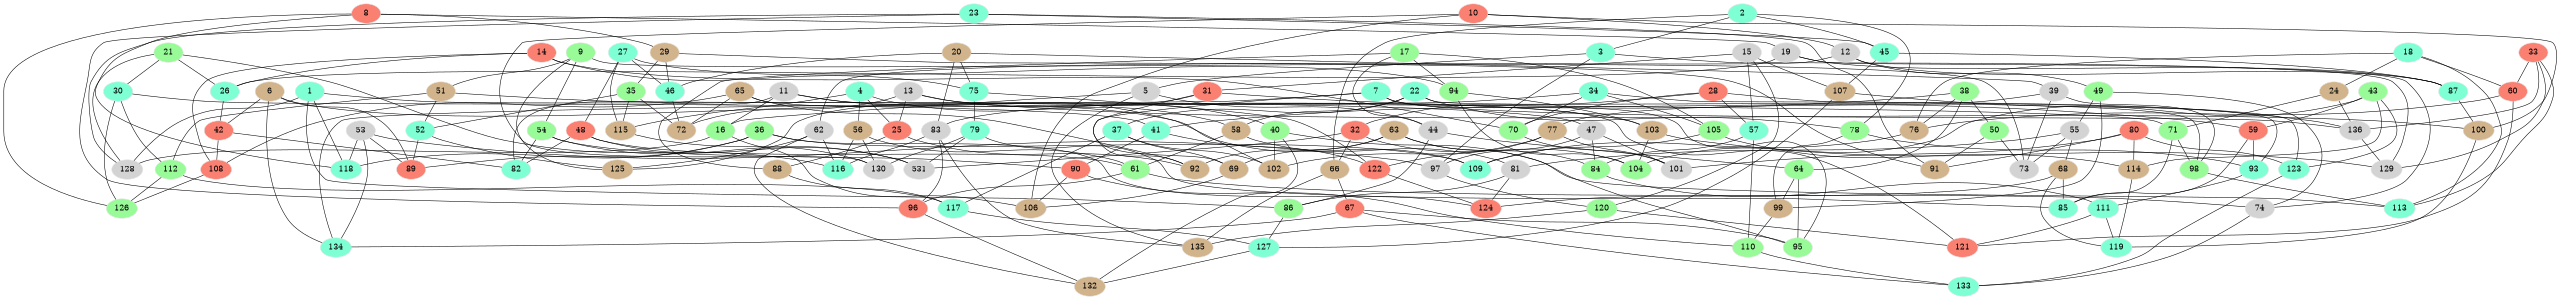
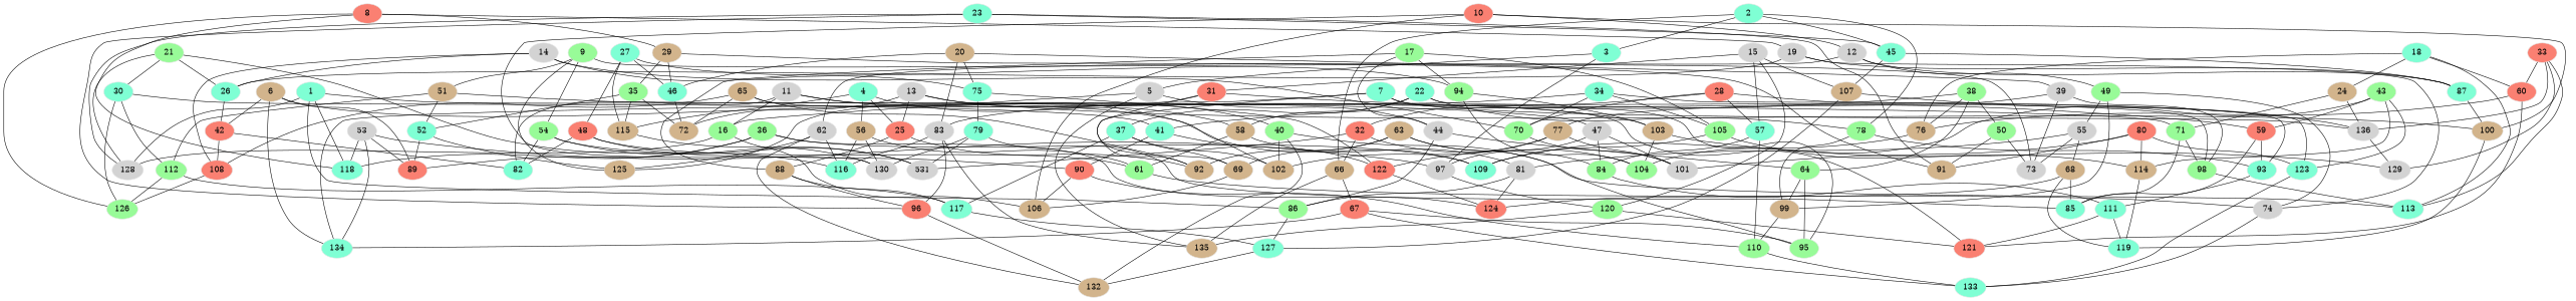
  graph {
    node [color=gray90 fillcolor=aquamarine style=filled]
    47 [fillcolor=lightgrey]
    1
    86 [fillcolor=palegreen]
    118
    128 [fillcolor=lightgrey]
    97 [fillcolor=lightgrey]
    84 [fillcolor=palegreen]
    101 [fillcolor=lightgrey]
    127
    2
    3
    45
    66 [fillcolor=tan]
    78 [fillcolor=palegreen]
    5 [fillcolor=lightgrey]
    129 [fillcolor=lightgrey]
    87
    107 [fillcolor=tan]
    135 [fillcolor=tan]
    67 [fillcolor=salmon]
    93
    99 [fillcolor=tan]
    16 [fillcolor=palegreen]
    44 [fillcolor=lightgrey]
    120 [fillcolor=palegreen]
    25 [fillcolor=salmon]
    4
    56 [fillcolor=tan]
    58 [fillcolor=tan]
    115 [fillcolor=tan]
    92 [fillcolor=tan]
    88 [fillcolor=tan]
    130 [fillcolor=lightgrey]
    116
    61 [fillcolor=palegreen]
    81 [fillcolor=lightgrey]
    106 [fillcolor=tan]
    64 [fillcolor=palegreen]
    6 [fillcolor=tan]
    42 [fillcolor=salmon]
    89 [fillcolor=salmon]
    109
    134
    82
    108 [fillcolor=salmon]
    7
    95 [fillcolor=palegreen]
    136 [fillcolor=lightgrey]
    8 [fillcolor=salmon]
    19 [fillcolor=lightgrey]
    29 [fillcolor=tan]
    126 [fillcolor=palegreen]
    26
    74 [fillcolor=lightgrey]
    46
    91 [fillcolor=tan]
    35 [fillcolor=palegreen]
    9 [fillcolor=palegreen]
    51 [fillcolor=tan]
    54 [fillcolor=palegreen]
    73 [fillcolor=lightgrey]
    125 [fillcolor=tan]
    71 [fillcolor=palegreen]
    112 [fillcolor=palegreen]
    52
    n66 [fillcolor=lightgrey label=531]
    90 [fillcolor=salmon]
    10 [fillcolor=salmon]
    12 [fillcolor=lightgrey]
    100 [fillcolor=tan]
    49 [fillcolor=palegreen]
    62 [fillcolor=lightgrey]
    119
    11 [fillcolor=lightgrey]
    102 [fillcolor=tan]
    103 [fillcolor=tan]
    104 [fillcolor=palegreen]
    55 [fillcolor=lightgrey]
    132 [fillcolor=tan]
    13 [fillcolor=lightgrey]
    40 [fillcolor=palegreen]
    72 [fillcolor=tan]
    113
-   14 [fillcolor=salmon]
+   14 [fillcolor=lightgrey]
    70 [fillcolor=palegreen]
    75
    122 [fillcolor=salmon]
    79
    15 [fillcolor=lightgrey]
    31 [fillcolor=salmon]
    57
    59 [fillcolor=salmon]
    69 [fillcolor=tan]
    110 [fillcolor=palegreen]
    121 [fillcolor=salmon]
    17 [fillcolor=palegreen]
    94 [fillcolor=palegreen]
    105 [fillcolor=palegreen]
    96 [fillcolor=salmon]
    117
    114 [fillcolor=tan]
    24 [fillcolor=tan]
    18
    60 [fillcolor=salmon]
    76 [fillcolor=tan]
    133
    20 [fillcolor=tan]
    39 [fillcolor=lightgrey]
    83 [fillcolor=lightgrey]
    98 [fillcolor=palegreen]
    77 [fillcolor=tan]
    50 [fillcolor=palegreen]
    21 [fillcolor=palegreen]
    30
    41
    22
    37
    23
    85
    27
    48 [fillcolor=salmon]
    28 [fillcolor=salmon]
    32 [fillcolor=salmon]
    123
    33 [fillcolor=salmon]
    34
    111
    36 [fillcolor=palegreen]
    124 [fillcolor=salmon]
    38 [fillcolor=palegreen]
    43 [fillcolor=palegreen]
    68 [fillcolor=tan]
    53 [fillcolor=lightgrey]
    63 [fillcolor=tan]
    65 [fillcolor=tan]
    80 [fillcolor=salmon]
    47 -- 97
    47 -- 84
    47 -- 101
    1 -- 47
    1 -- 86
    1 -- 118
    1 -- 128
    86 -- 127
    97 -- 120
    84 -- 111
    127 -- 132
    2 -- 3
    2 -- 45
    2 -- 66
    2 -- 78
    3 -- 97
    3 -- 5
-   3 -- 129
    45 -- 87
    45 -- 107
    66 -- 135
    66 -- 67
    78 -- 93
    78 -- 99
    5 -- 135
    5 -- 16
    5 -- 44
    87 -- 100
    107 -- 127
    107 -- 136
    67 -- 134
    67 -- 95
    67 -- 133
    93 -- 111
    99 -- 110
    16 -- 128
    16 -- 106
    44 -- 86
    44 -- 64
    120 -- 135
    120 -- 121
    25 -- 92
    25 -- 88
    4 -- 25
    4 -- 56
    4 -- 58
    4 -- 115
    56 -- 130
    56 -- 116
    56 -- 61
    58 -- 61
    58 -- 81
    115 -- 130
-   61 -- 96
+   88 -- 96
    88 -- 117
    61 -- 74
    81 -- 86
    81 -- 124
    64 -- 99
    64 -- 95
    6 -- 42
    6 -- 89
    6 -- 109
    6 -- 134
    42 -- 82
    42 -- 108
    108 -- 126
    7 -- 92
    7 -- 134
    7 -- 95
    7 -- 136
    136 -- 129
    8 -- 118
    8 -- 19
    8 -- 29
    8 -- 126
    19 -- 87
    19 -- 26
    19 -- 74
    29 -- 46
    29 -- 91
    29 -- 35
    26 -- 42
    74 -- 133
    46 -- 72
    35 -- 115
    35 -- 52
    35 -- 72
    9 -- 51
    9 -- 54
    9 -- 73
    9 -- 125
    51 -- 71
    51 -- 112
    51 -- 52
    54 -- 82
    54 -- n66
    54 -- 90
    71 -- 98
    71 -- 85
    112 -- 126
    112 -- 117
    52 -- 89
    52 -- 125
    90 -- 106
    90 -- 110
    10 -- 130
    10 -- 106
    10 -- 12
    10 -- 100
    12 -- 87
    12 -- 49
    12 -- 62
    100 -- 119
    49 -- 99
    49 -- 74
    49 -- 55
    62 -- 116
    62 -- 125
    62 -- 132
    11 -- 16
    11 -- 82
    11 -- 102
    11 -- 103
    103 -- 129
    103 -- 104
    55 -- 81
    55 -- 73
    55 -- 68
    13 -- 25
    13 -- 100
    13 -- 40
    13 -- 72
    40 -- 102
    40 -- 132
    40 -- 113
    14 -- 108
    14 -- 26
    14 -- 70
    14 -- 75
    70 -- 101
    75 -- 122
    75 -- 79
    122 -- 124
    79 -- 130
    79 -- n66
    79 -- 85
    15 -- 107
    15 -- 120
    15 -- 31
    15 -- 57
    31 -- 125
    31 -- 59
    31 -- 69
    57 -- 84
    57 -- 110
    59 -- 93
    59 -- 85
    69 -- 106
    110 -- 133
    17 -- 44
    17 -- 88
    17 -- 94
    17 -- 105
    94 -- 103
    94 -- 104
    105 -- 109
    105 -- 114
    96 -- 132
    117 -- 127
    114 -- 119
    24 -- 136
    24 -- 71
    18 -- 113
    18 -- 24
    18 -- 60
    18 -- 76
    60 -- 121
    60 -- 76
    76 -- 109
    20 -- 46
    20 -- 75
    20 -- 39
    20 -- 83
    39 -- 73
    39 -- 98
    39 -- 77
    83 -- 135
    83 -- 116
    83 -- 96
    98 -- 113
    77 -- 101
    77 -- 102
    77 -- 122
    50 -- 91
    50 -- 73
    21 -- 128
    21 -- 116
    21 -- 26
    21 -- 30
    30 -- 126
    30 -- 112
    30 -- 41
    41 -- 90
    41 -- 122
    22 -- 78
    22 -- 58
    22 -- 98
    22 -- 37
    37 -- 102
    37 -- 69
    37 -- 117
    23 -- 128
    23 -- 45
    23 -- 91
    23 -- 96
    27 -- 115
    27 -- 46
    27 -- 94
    27 -- 48
    48 -- 61
    48 -- 82
    48 -- n66
    28 -- 70
    28 -- 57
    28 -- 32
    28 -- 123
    32 -- 66
    32 -- n66
    32 -- 104
    123 -- 133
    33 -- 129
    33 -- 136
    33 -- 113
    33 -- 60
    34 -- 93
    34 -- 70
    34 -- 105
    34 -- 83
    111 -- 119
    111 -- 121
    36 -- 118
    36 -- 89
    36 -- 109
    36 -- 124
    38 -- 64
    38 -- 76
    38 -- 50
    38 -- 41
    43 -- 104
    43 -- 59
    43 -- 114
    43 -- 123
    68 -- 119
    68 -- 85
    68 -- 124
    53 -- 118
    53 -- 97
    53 -- 89
    53 -- 134
    63 -- 84
    63 -- 92
    63 -- 95
    63 -- 69
    65 -- 92
    65 -- 108
    65 -- 72
    65 -- 121
    80 -- 101
    80 -- 91
    80 -- 114
    80 -- 123
  }
